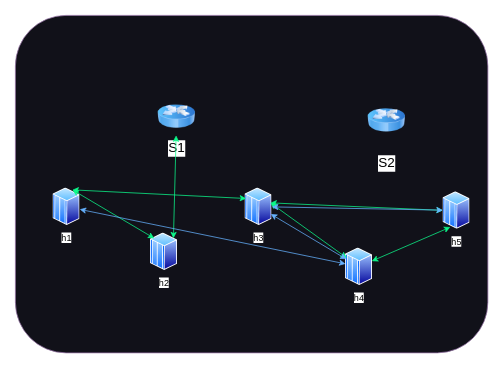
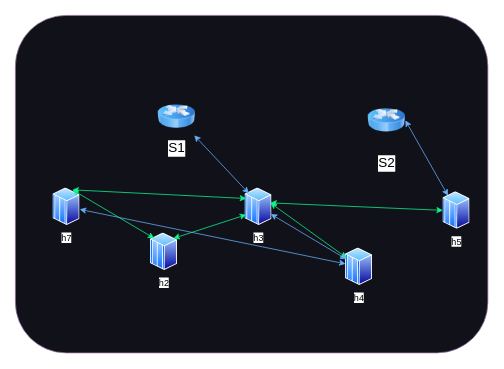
  <mxCell id="0" />
  <mxCell id="1" parent="0" />
  <mxCell id="2" value="" style="rounded=1;whiteSpace=wrap;html=1;fillColor=#111119;strokeColor=#9673a6;" vertex="1" parent="1"><mxGeometry x="20" y="20" width="630" height="450" as="geometry" /></mxCell>
  <mxCell id="3" value="S1" style="image;html=1;image=img/lib/clip_art/networking/Router_Icon_128x128.png;fontSize=18;" vertex="1" parent="1"><mxGeometry x="210" y="130" width="50" height="50" as="geometry" /></mxCell>
  <mxCell id="4" value="S2" style="image;html=1;image=img/lib/clip_art/networking/Router_Icon_128x128.png;fontSize=18;" vertex="1" parent="1"><mxGeometry x="490" y="120" width="50" height="80" as="geometry" /></mxCell>
- <mxCell id="5" value="h1" style="image;aspect=fixed;perimeter=ellipsePerimeter;html=1;align=center;shadow=0;dashed=0;spacingTop=3;image=img/lib/active_directory/mainframe_host.svg;" vertex="1" parent="1"><mxGeometry x="70" y="250" width="36" height="50" as="geometry" /></mxCell>
+ <mxCell id="5" value="h7" style="image;aspect=fixed;perimeter=ellipsePerimeter;html=1;align=center;shadow=0;dashed=0;spacingTop=3;image=img/lib/active_directory/mainframe_host.svg;" vertex="1" parent="1"><mxGeometry x="70" y="250" width="36" height="50" as="geometry" /></mxCell>
  <mxCell id="6" value="h2" style="image;aspect=fixed;perimeter=ellipsePerimeter;html=1;align=center;shadow=0;dashed=0;spacingTop=3;image=img/lib/active_directory/mainframe_host.svg;" vertex="1" parent="1"><mxGeometry x="200" y="310" width="36" height="50" as="geometry" /></mxCell>
  <mxCell id="7" value="h3" style="image;aspect=fixed;perimeter=ellipsePerimeter;html=1;align=center;shadow=0;dashed=0;spacingTop=3;image=img/lib/active_directory/mainframe_host.svg;" vertex="1" parent="1"><mxGeometry x="326" y="250" width="36" height="50" as="geometry" /></mxCell>
  <mxCell id="8" value="h4" style="image;aspect=fixed;perimeter=ellipsePerimeter;html=1;align=center;shadow=0;dashed=0;spacingTop=3;image=img/lib/active_directory/mainframe_host.svg;" vertex="1" parent="1"><mxGeometry x="460" y="330" width="36" height="50" as="geometry" /></mxCell>
  <mxCell id="9" value="h5" style="image;aspect=fixed;perimeter=ellipsePerimeter;html=1;align=center;shadow=0;dashed=0;spacingTop=3;image=img/lib/active_directory/mainframe_host.svg;" vertex="1" parent="1"><mxGeometry x="590" y="255" width="36" height="50" as="geometry" /></mxCell>
  <mxCell id="10" value="" style="endArrow=classic;startArrow=classic;html=1;rounded=0;exitX=0.75;exitY=0;exitDx=0;exitDy=0;entryX=0;entryY=0;entryDx=0;entryDy=0;fontColor=#0DFA8B;strokeColor=#0DFA8B;" edge="1" parent="1" source="5" target="6"><mxGeometry width="50" height="50" relative="1" as="geometry"><mxPoint x="80" y="240" as="sourcePoint" /><mxPoint x="130" y="190" as="targetPoint" /></mxGeometry></mxCell>
  <mxCell id="11" value="" style="endArrow=classic;startArrow=classic;html=1;rounded=0;exitX=0.75;exitY=0;exitDx=0;exitDy=0;entryX=0;entryY=0.25;entryDx=0;entryDy=0;labelBackgroundColor=#0DFA8B;strokeColor=#0DFA8B;" edge="1" parent="1" source="5" target="7"><mxGeometry width="50" height="50" relative="1" as="geometry"><mxPoint x="210" y="300" as="sourcePoint" /><mxPoint x="260" y="250" as="targetPoint" /></mxGeometry></mxCell>
- <mxCell id="12" value="" style="endArrow=classic;startArrow=classic;html=1;rounded=0;exitX=1;exitY=0;exitDx=0;exitDy=0;fontColor=#0DFA8B;strokeColor=#0DFA8B;" edge="1" parent="1" source="6" target="3"><mxGeometry width="50" height="50" relative="1" as="geometry"><mxPoint x="270" y="360" as="sourcePoint" /><mxPoint x="320" y="310" as="targetPoint" /></mxGeometry></mxCell>
+ <mxCell id="12" value="" style="endArrow=classic;startArrow=classic;html=1;rounded=0;exitX=1;exitY=0;exitDx=0;exitDy=0;entryX=0;entryY=0.75;entryDx=0;entryDy=0;fontColor=#0DFA8B;strokeColor=#0DFA8B;" edge="1" parent="1" source="6" target="7"><mxGeometry width="50" height="50" relative="1" as="geometry"><mxPoint x="270" y="360" as="sourcePoint" /><mxPoint x="320" y="310" as="targetPoint" /></mxGeometry></mxCell>
  <mxCell id="13" value="" style="endArrow=classic;startArrow=classic;html=1;rounded=0;strokeColor=#0DFA8B;exitX=0;exitY=0.5;exitDx=0;exitDy=0;" edge="1" parent="1" source="9"><mxGeometry width="50" height="50" relative="1" as="geometry"><mxPoint x="510" y="310" as="sourcePoint" /><mxPoint x="360" y="270" as="targetPoint" /><Array as="points" /></mxGeometry></mxCell>
  <mxCell id="14" value="" style="endArrow=classic;startArrow=classic;html=1;rounded=0;strokeColor=#0DFA8B;" edge="1" parent="1" source="8"><mxGeometry width="50" height="50" relative="1" as="geometry"><mxPoint x="310" y="320" as="sourcePoint" /><mxPoint x="360" y="270" as="targetPoint" /></mxGeometry></mxCell>
- <mxCell id="15" value="" style="endArrow=classic;startArrow=classic;html=1;rounded=0;entryX=0.25;entryY=1;entryDx=0;entryDy=0;strokeColor=#0DFA8B;" edge="1" parent="1" source="8" target="9"><mxGeometry width="50" height="50" relative="1" as="geometry"><mxPoint x="310" y="320" as="sourcePoint" /><mxPoint x="360" y="270" as="targetPoint" /><Array as="points" /></mxGeometry></mxCell>
  <mxCell id="16" value="" style="endArrow=classic;startArrow=classic;html=1;rounded=0;strokeColor=#66B2FF;" edge="1" parent="1" source="5" target="8"><mxGeometry width="50" height="50" relative="1" as="geometry"><mxPoint x="100" y="240" as="sourcePoint" /><mxPoint x="150" y="190" as="targetPoint" /></mxGeometry></mxCell>
+ <mxCell id="17" value="" style="endArrow=classic;startArrow=classic;html=1;rounded=0;entryX=0;entryY=0;entryDx=0;entryDy=0;strokeColor=#66B2FF;" edge="1" parent="1" source="3" target="7"><mxGeometry width="50" height="50" relative="1" as="geometry"><mxPoint x="310" y="320" as="sourcePoint" /><mxPoint x="360" y="270" as="targetPoint" /></mxGeometry></mxCell>
  <mxCell id="18" value="" style="endArrow=classic;startArrow=classic;html=1;rounded=0;strokeColor=#66B2FF;" edge="1" parent="1" source="7" target="8"><mxGeometry width="50" height="50" relative="1" as="geometry"><mxPoint x="380" y="240" as="sourcePoint" /><mxPoint x="430" y="190" as="targetPoint" /></mxGeometry></mxCell>
- <mxCell id="19" value="" style="endArrow=classic;startArrow=classic;html=1;rounded=0;strokeColor=#66B2FF;" edge="1" parent="1" source="9" target="7"><mxGeometry width="50" height="50" relative="1" as="geometry"><mxPoint x="610" y="240" as="sourcePoint" /><mxPoint x="660" y="190" as="targetPoint" /></mxGeometry></mxCell>
+ <mxCell id="19" value="" style="endArrow=classic;startArrow=classic;html=1;rounded=0;entryX=1;entryY=0.5;entryDx=0;entryDy=0;strokeColor=#66B2FF;" edge="1" parent="1" source="9" target="4"><mxGeometry width="50" height="50" relative="1" as="geometry"><mxPoint x="610" y="240" as="sourcePoint" /><mxPoint x="660" y="190" as="targetPoint" /></mxGeometry></mxCell>
